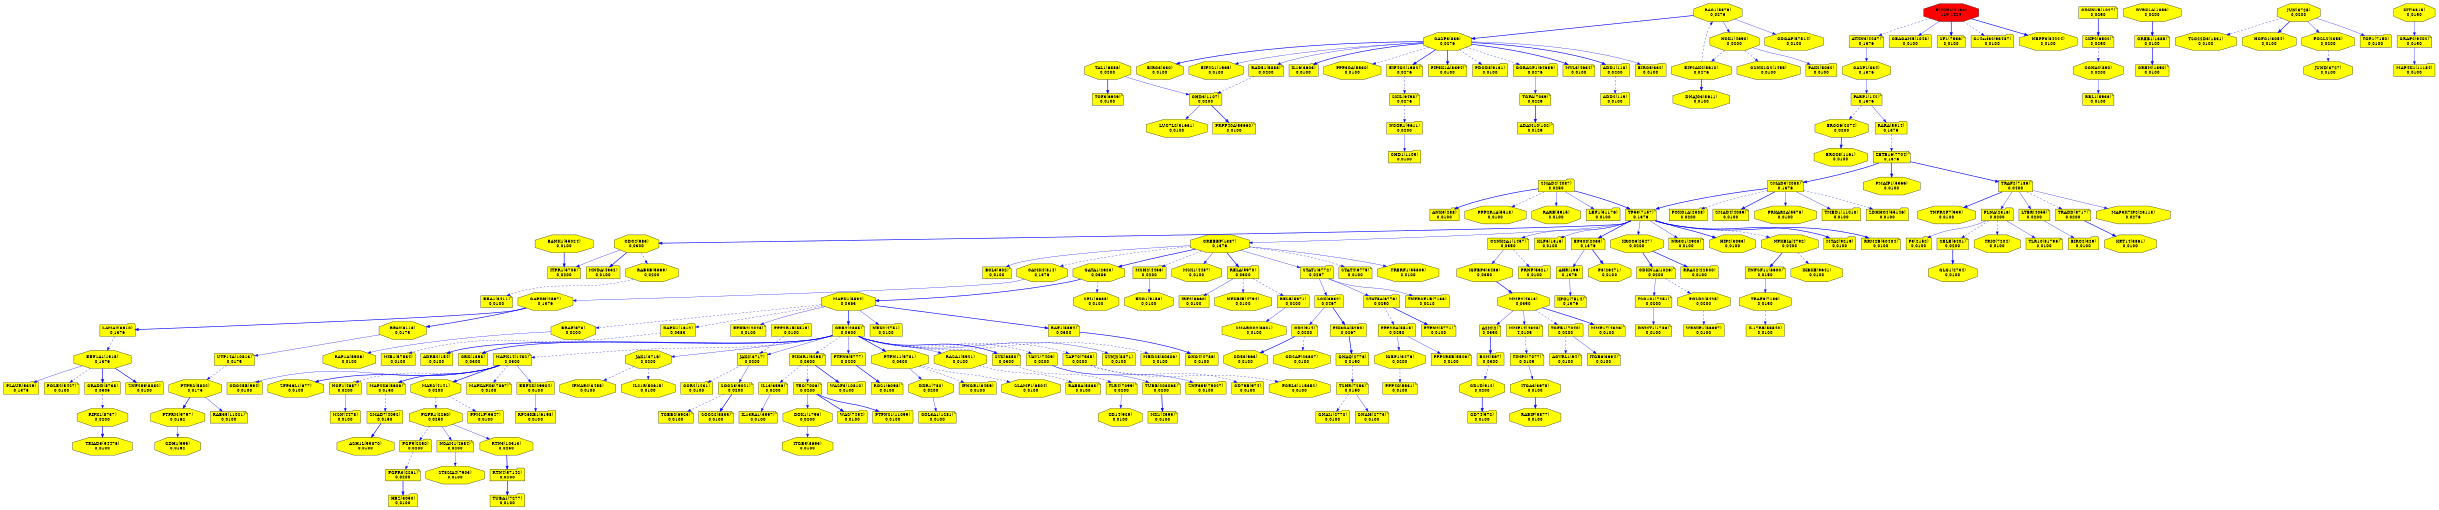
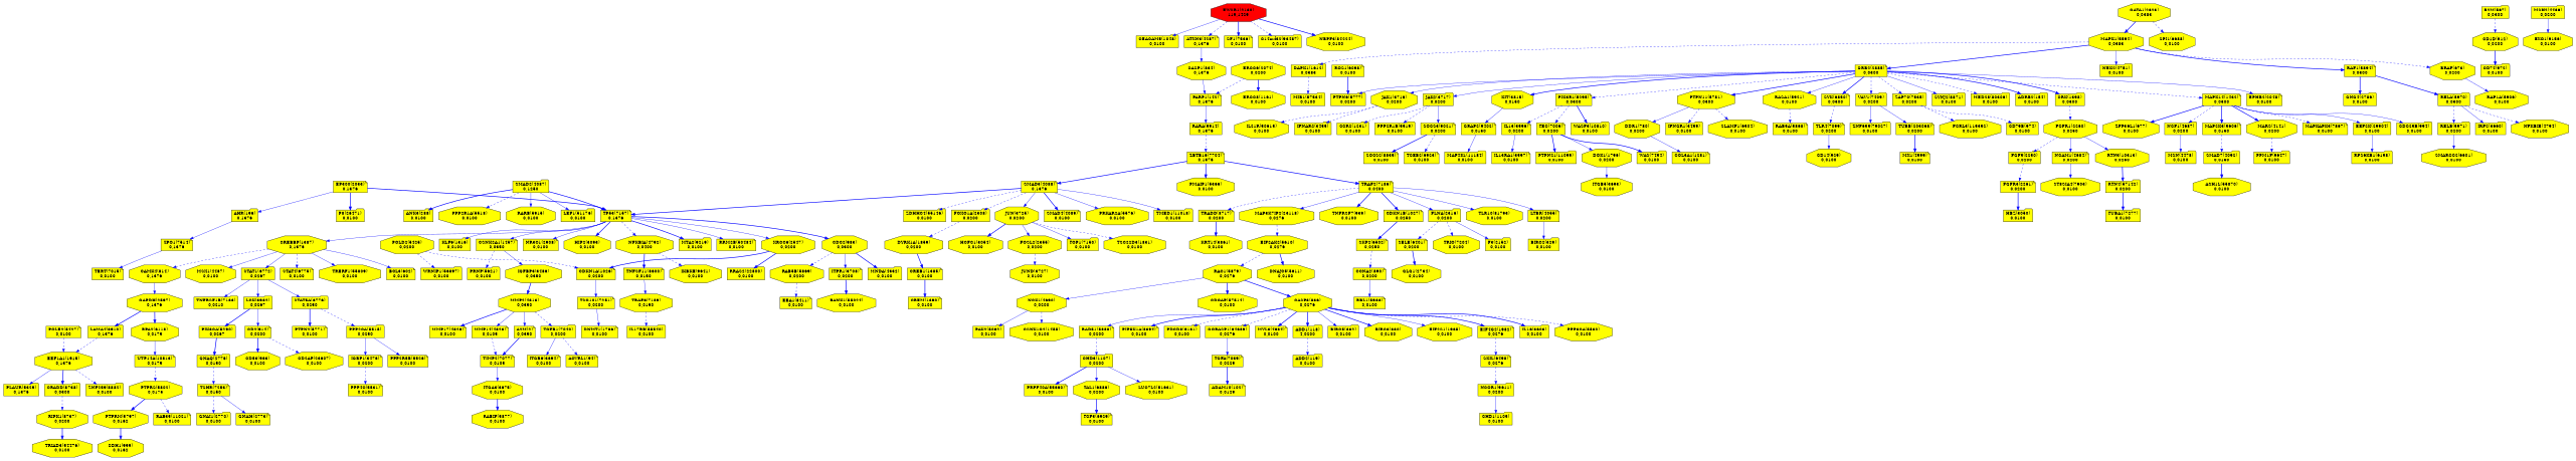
  digraph {
    node [fillcolor=yellow shape=octagon style=filled]
    edge [color=blue style=solid]
-   n1 [label="ADD1(118)\n0,0200" shape=folder]
+   n1 [label="ADD1(118)\n4,0200" shape=folder]
    n2 [label="ADD2(119)\n0,0100" shape=folder]
    n3 [label="PARP1(142)\n0,1376" shape=note]
    n4 [label="ERCC6(2074)\n0,0200"]
    n5 [label="RARA(5914)\n0,1376" shape=folder]
    n6 [label="ERCC8(1161)\n0,0100"]
    n7 [label="ZBTB16(7704)\n0,1376" shape=note]
    n8 [label="ADRB2(154)\n0,0100" shape=folder]
    n9 [label="AHR(196)\n0,1376" shape=folder]
    n10 [label="XPO1(7514)\n0,1376" shape=note]
+   n11 [label="TERT(7015)\n0,0100" shape=note]
    n12 [label="A2M(2)\n0,0350" shape=note]
    n13 [label="B2M(567)\n0,0300" shape=folder]
    n14 [label="CD1D(912)\n0,0200"]
    n15 [label="ACVRL1(94)\n0,0100" shape=note]
    n16 [label="BIRC5(332)\n0,0100" shape=folder]
    n17 [label="ADAM10(102)\n0,0129" shape=note]
    n18 [label="CD74(972)\n0,0100" shape=folder]
    n19 [label="BRAF(673)\n0,0200"]
    n20 [label="RAP1A(5906)\n0,0100"]
    n21 [label="DDR1(780)\n0,0200"]
    n22 [label="COL3A1(1281)\n0,0100" shape=note]
    n23 [label="CASP1(834)\n0,1376"]
    n24 [label="CASP3(836)\n0,0276"]
    n25 [label="BIRC3(330)\n0,0100"]
    n26 [label="EIF2S1(1965)\n0,0100"]
    n27 [label="EIF4G2(1982)\n0,0276" shape=note]
    n28 [label="IL16(3603)\n0,0100" shape=folder]
    n29 [label="PPP3CA(5530)\n0,0100"]
    n30 [label="RAD51(5888)\n0,0200" shape=note]
    n31 [label="PIP5K1A(8394)\n0,0100" shape=note]
    n32 [label="PDCD8(9131)\n0,0100" shape=folder]
    n33 [label="GORASP1(64689)\n0,0276" shape=folder]
    n34 [label="MYL3(4634)\n0,0100" shape=note]
    n35 [label="SKIL(6498)\n0,0276" shape=note]
    n36 [label="CHD3(1107)\n0,0200" shape=folder]
    n37 [label="TGFA(7039)\n0,0229" shape=note]
    n38 [label="BIRC2(329)\n0,0100" shape=folder]
    n39 [label="CD2(914)\n0,0200" shape=note]
    n40 [label="CD53(963)\n0,0100"]
    n41 [label="CD2AP(23607)\n0,0100"]
    n42 [label="TNFRSF7(939)\n0,0100"]
-   n43 [label="CCNA2(890)\n0,0200"]
+   n43 [label="CCNA2(890)\n0,0200" shape=note]
    n44 [label="RBL1(5933)\n0,0100" shape=note]
    n45 [label="CDC2(983)\n0,0300"]
    n46 [label="ITPR1(3708)\n0,0200" shape=note]
    n47 [label="MNDA(4332)\n0,0100" shape=folder]
    n48 [label="RAB5B(5869)\n0,0200"]
    n49 [label="BANK1(55024)\n0,0100"]
    n50 [label="EEA1(8411)\n0,0100" shape=note]
    n51 [label="CDH1(999)\n0,0162"]
    n52 [label="CDKN1A(1026)\n0,0200" shape=note]
    n53 [label="TSG101(7251)\n0,0200" shape=note]
    n54 [label="POLD2(5425)\n0,0200"]
    n55 [label="DNMT1(1786)\n0,0100" shape=note]
    n56 [label="WRNIP1(56897)\n0,0100" shape=folder]
    n57 [label="TAL1(6886)\n0,0200"]
    n58 [label="LUC7L2(51631)\n0,0100"]
    n59 [label="PRPF40A(55660)\n0,0100" shape=note]
    n60 [label="TCF3(6929)\n0,0100" shape=note]
    n61 [label="CDC25B(994)\n0,0100" shape=folder]
    n62 [label="CDKN1B(1027)\n0,0250" shape=note]
    n63 [label="SKP2(6502)\n0,0250" shape=note]
    n64 [label="CCR2(1231)\n0,0100" shape=folder]
    n65 [label="BCL3(602)\n0,0100" shape=note]
    n66 [label="CREB1(1385)\n0,0100" shape=note]
    n67 [label="CREM(1390)\n0,0100" shape=note]
    n68 [label="CREBBP(1387)\n0,1376"]
    n69 [label="CAMK4(814)\n0,1376"]
    n70 [label="GATA1(2623)\n0,0383"]
    n71 [label="MSH2(4436)\n0,0200" shape=folder]
    n72 [label="MSX1(4487)\n0,0100"]
    n73 [label="RELA(5970)\n0,0300" shape=folder]
    n74 [label="STAT1(6772)\n0,0267" shape=folder]
    n75 [label="STAT4(6775)\n0,0100" shape=note]
    n76 [label="TRERF1(55809)\n0,0100"]
    n77 [label="GAPDH(2597)\n0,1376"]
    n78 [label="MAPK1(5594)\n0,0383"]
    n79 [label="SPI1(6688)\n0,0100"]
    n80 [label="EXO1(9156)\n0,0100"]
    n81 [label="IRF2(3660)\n0,0100" shape=folder]
    n82 [label="NFKBIE(4794)\n0,0100"]
    n83 [label="RELB(5971)\n0,0200" shape=folder]
-   n84 [label="LCK(3932)\n0,0467" shape=folder]
+   n84 [label="LCK(3932)\n0,0267" shape=folder]
    n85 [label="STAT5A(6776)\n0,0250" shape=folder]
    n86 [label="TNFRSF1B(7133)\n0,0210" shape=folder]
    n87 [label="LAMA4(3910)\n0,1376" shape=folder]
    n88 [label="RPA2(6118)\n0,0175"]
    n89 [label="CRK(1398)\n0,0300" shape=folder]
    n90 [label="FGFR1(2260)\n0,0250"]
    n91 [label="FGF5(2250)\n0,0200" shape=folder]
    n92 [label="NCAM1(4684)\n0,0200" shape=note]
    n93 [label="RTN3(10313)\n0,0250"]
    n94 [label="ZFP36L1(677)\n0,0100"]
    n95 [label="CSNK2A1(1457)\n0,0350" shape=note]
    n96 [label="IGFBP3(3486)\n0,0350"]
    n97 [label="PRNP(5621)\n0,0100" shape=folder]
    n98 [label="MMP2(4313)\n0,0350"]
    n99 [label="MAPK14(1432)\n0,0300" shape=note]
    n100 [label="NCF1(4687)\n0,0200" shape=folder]
    n101 [label="MAP2K3(5606)\n0,0150" shape=note]
    n102 [label="MARS(4141)\n0,0200"]
    n103 [label="MAPKAPK3(7867)\n0,0100" shape=note]
    n104 [label="EEF2K(29904)\n0,0100" shape=folder]
    n105 [label="MSN(4478)\n0,0100" shape=folder]
    n106 [label="SMAD7(4092)\n0,0150" shape=folder]
    n107 [label="PPM1F(9647)\n0,0100" shape=folder]
    n108 [label="RPS6KB1(6198)\n0,0100" shape=folder]
    n109 [label="CD14(929)\n0,0100"]
    n110 [label="DAPK1(1612)\n0,0383" shape=folder]
    n111 [label="MIB1(57534)\n0,0100" shape=folder]
    n112 [label="TSC22D3(1831)\n0,0100"]
    n113 [label="EEF1A1(1915)\n0,1376"]
    n114 [label="PLAUR(5329)\n0,1376" shape=folder]
    n115 [label="POLE2(5427)\n0,0100" shape=note]
-   n116 [label="CRADD(8738)\n0,0305" shape=folder]
+   n116 [label="CRADD(8738)\n0,0300" shape=folder]
    n117 [label="ZNF259(8882)\n0,0100" shape=folder]
    n118 [label="RIPK1(8737)\n0,0200"]
    n119 [label="KLF6(1316)\n0,0100" shape=folder]
    n120 [label="NCOR1(9611)\n0,0200" shape=folder]
    n121 [label="EP300(2033)\n0,1376" shape=note]
-   n122 [label="P8(26471)\n0,0100"]
+   n122 [label="P8(26471)\n0,0100" shape=folder]
    n123 [label="EPHB2(2048)\n0,0100" shape=note]
    n124 [label="CEACAM5(1048)\n0,0100" shape=folder]
    n125 [fillcolor=red label="EWSR1(2130)\n119,1429"]
    n126 [label="ATXN3(4287)\n0,1376" shape=note]
    n127 [label="SF1(7536)\n0,0100" shape=note]
    n128 [label="C14orf32(93487)\n0,0100" shape=folder]
    n129 [label="NBPF3(84224)\n0,0100"]
    n130 [label="F3(2152)\n0,0100" shape=folder]
    n131 [label="DOK1(1796)\n0,0200"]
    n132 [label="ITGB5(3693)\n0,0100"]
    n133 [label="FGFR3(2261)\n0,0200" shape=note]
    n134 [label="ST8SIA4(7903)\n0,0100"]
    n135 [label="RTN4(57142)\n0,0200" shape=folder]
    n136 [label="HBZ(3050)\n0,0100" shape=folder]
    n137 [label="DYRK1A(1859)\n0,0200"]
    n138 [label="FLNA(2316)\n0,0200" shape=folder]
    n139 [label="SELE(6401)\n0,0200" shape=note]
    n140 [label="TRIO(7204)\n0,0100"]
-   n141 [label="TLR10(81793)\n0,0100" shape=note]
+   n141 [label="TLR10(81793)\n0,0100"]
    n142 [label="GLG1(2734)\n0,0100"]
    n143 [label="CD79B(974)\n0,0100" shape=folder]
    n144 [label="FOXO1A(2308)\n0,0200" shape=folder]
    n145 [label="UTP14A(10813)\n0,0175" shape=note]
    n146 [label="XRCC6(2547)\n0,0200"]
    n147 [label="RRAS2(22800)\n0,0100" shape=folder]
    n148 [label="GNAI1(2770)\n0,0100" shape=folder]
    n149 [label="GNAI3(2773)\n0,0100" shape=note]
    n150 [label="GNAQ(2776)\n0,0150" shape=folder]
    n151 [label="TSHR(7253)\n0,0150" shape=note]
    n152 [label="GRB2(2885)\n0,0300" shape=note]
    n153 [label="JAK1(3716)\n0,0200"]
    n154 [label="JAK2(3717)\n0,0200" shape=folder]
    n155 [label="KIT(3815)\n0,0150"]
    n156 [label="PIK3R1(5295)\n0,0300" shape=note]
    n157 [label="PTPN6(5777)\n0,0200" shape=folder]
    n158 [label="PTPN11(5781)\n0,0300"]
    n159 [label="RASA1(5921)\n0,0100"]
    n160 [label="SYK(6850)\n0,0300" shape=note]
    n161 [label="VAV1(7409)\n0,0200" shape=folder]
    n162 [label="ZAP70(7535)\n0,0200" shape=folder]
    n163 [label="SYNJ2(8871)\n0,0100" shape=folder]
    n164 [label="MED28(80306)\n0,0100" shape=folder]
-   n165 [label="IFNAR2(3455)\n0,0100"]
+   n165 [label="IFNAR2(3455)\n0,0100" shape=folder]
    n166 [label="IL21R(50615)\n0,0100"]
    n167 [label="PPP2R1B(5519)\n0,0100" shape=folder]
    n168 [label="SOCS3(9021)\n0,0200" shape=note]
    n169 [label="GRAP2(9402)\n0,0150" shape=note]
    n170 [label="IL13(3596)\n0,0200" shape=note]
    n171 [label="TEC(7006)\n0,0200" shape=note]
    n172 [label="WASF3(10810)\n0,0100" shape=folder]
    n173 [label="ROS1(6098)\n0,0100" shape=note]
    n174 [label="IFNGR1(3459)\n0,0100" shape=folder]
    n175 [label="SLAMF1(6504)\n0,0100"]
    n176 [label="RAB5A(5868)\n0,0100" shape=note]
    n177 [label="TLR4(7099)\n0,0200" shape=note]
    n178 [label="TUBB(203068)\n0,0200" shape=note]
    n179 [label="ZNF655(79027)\n0,0100" shape=folder]
    n180 [label="FCRL3(115352)\n0,0100"]
    n181 [label="NR3C1(2908)\n0,0100" shape=note]
    n182 [label="HCFC1(3054)\n0,0100"]
    n183 [label="CHD1(1105)\n0,0100" shape=folder]
    n184 [label="IL13RA1(3597)\n0,0100" shape=note]
    n185 [label="ITGA3(3675)\n0,0100"]
    n186 [label="RABIF(5877)\n0,0100"]
    n187 [label="TCEB2(6923)\n0,0100" shape=note]
    n188 [label="SOCS2(8835)\n0,0100" shape=note]
    n189 [label="JUN(3725)\n0,0200"]
    n190 [label="FOSL2(2355)\n0,0200"]
    n191 [label="TOP1(7150)\n0,0100" shape=folder]
    n192 [label="JUND(3727)\n0,0100"]
    n193 [label="ANK3(288)\n0,0100" shape=folder]
    n194 [label="MAP4K1(11184)\n0,0100" shape=folder]
-   n195 [label="MMP14(4323)\n4,0105" shape=note]
+   n195 [label="MMP14(4323)\n0,0105" shape=note]
    n196 [label="TGFB1(7040)\n0,0200" shape=folder]
    n197 [label="MMP17(4326)\n0,0100" shape=note]
    n198 [label="PIK3CA(5290)\n0,0267" shape=folder]
    n199 [label="NEK2(4751)\n0,0100" shape=folder]
    n200 [label="RAF1(5894)\n0,0300" shape=note]
    n201 [label="LTBR(4055)\n0,0200" shape=note]
-   n202 [label="SMAD2(4087)\n0,0250" shape=folder]
+   n202 [label="SMAD2(4087)\n0,1250" shape=folder]
    n203 [label="PPP2R1A(5518)\n0,0100"]
    n204 [label="RARB(5915)\n0,0100"]
    n205 [label="LEF1(51176)\n0,0100" shape=folder]
    n206 [label="TP53(7157)\n0,1376" shape=note]
    n207 [label="SMAD3(4088)\n0,1376" shape=note]
    n208 [label="SMAD4(4089)\n0,0100" shape=note]
    n209 [label="PRKAR2A(5576)\n0,0100"]
    n210 [label="TMED1(11018)\n0,0100" shape=folder]
    n211 [label="ZDHHC4(55146)\n0,0100" shape=folder]
    n212 [label="HIP2(3093)\n0,0100"]
    n213 [label="NFKBIA(4792)\n0,0400"]
    n214 [label="MTA2(9219)\n0,0100" shape=folder]
    n215 [label="RRM2B(50484)\n0,0100" shape=note]
    n216 [label="ASH1L(55870)\n0,0100"]
-   n217 [label="IGBP1(3476)\n0,0200"]
+   n217 [label="IGBP1(3476)\n0,0200" shape=note]
    n218 [label="PPP4C(5531)\n0,0100" shape=note]
    n219 [label="TIMP2(7077)\n0,0105" shape=note]
    n220 [label="ITGB6(3694)\n0,0100" shape=note]
    n221 [label="MX1(4599)\n0,0100" shape=note]
    n222 [label="CSNK1G2(1455)\n0,0100"]
    n223 [label="NCK1(4690)\n0,0200"]
    n224 [label="PAK2(5062)\n0,0100" shape=folder]
    n225 [label="TNFSF11(8600)\n0,0150" shape=note]
    n226 [label="IKBKE(9641)\n0,0100"]
    n227 [label="TRAF6(7189)\n0,0150"]
    n228 [label="WAS(7454)\n0,0100" shape=folder]
    n229 [label="PTPN21(11099)\n0,0100" shape=folder]
    n230 [label="KRT14(3861)\n0,0100"]
    n231 [label="PMAIP1(5366)\n0,0100"]
    n232 [label="PPP2CA(5515)\n0,0250" shape=folder]
    n233 [label="PPP2R5B(5526)\n0,0100" shape=note]
    n234 [label="GNG4(2786)\n0,0100" shape=folder]
    n235 [label="EIF2AK2(5610)\n0,0276"]
-   n236 [label="DNAJC3(5611)\n0,0100"]
+   n236 [label="DNAJC5(5611)\n0,0100"]
    n237 [label="RAC1(5879)\n0,0276"]
    n238 [label="CDGAP(57514)\n0,0100"]
    n239 [label="PTPRM(5797)\n0,0162"]
    n240 [label="TRAF2(7186)\n0,0400" shape=note]
    n241 [label="SMARCC2(6601)\n0,0100"]
    n242 [label="PTPRS(5802)\n0,0175"]
    n243 [label="PTPN2(5771)\n0,0100" shape=note]
    n244 [label="TRADD(8717)\n0,0200" shape=note]
    n245 [label="MAP3K7IP2(23118)\n0,0276"]
    n246 [label="IL17RB(55540)\n0,0100" shape=folder]
    n247 [label="TUBA1(7277)\n0,0100" shape=folder]
    n248 [label="RAB35(11021)\n0,0100" shape=note]
    n249 [label="TRIAD3(54476)\n0,0100"]
    n1 -> n2 [style=dashed]
-   n3 -> n4 [style=dashed]
+   n4 -> n3 [style=dashed]
    n3 -> n5
    n4 -> n6 [style=bold]
    n5 -> n7 [style=dashed]
    n7 -> n207 [style=bold]
    n7 -> n231 [style=bold]
    n7 -> n240 [style=bold]
    n9 -> n10
-   n12 -> n13 [style=bold]
+   n10 -> n11
+   n12 -> n219 [style=bold]
    n13 -> n14 [style=dashed]
    n14 -> n18 [style=bold]
    n19 -> n20
    n21 -> n22
    n23 -> n3
    n24 -> n1 [style=bold]
    n24 -> n16
    n24 -> n25 [style=bold]
    n24 -> n26
    n24 -> n27 [style=bold]
    n24 -> n28 [style=bold]
    n24 -> n29 [style=dashed]
    n24 -> n30
    n24 -> n31 [style=bold]
    n24 -> n32 [style=dashed]
    n24 -> n33 [style=dashed]
    n24 -> n34 [style=bold]
    n27 -> n35 [style=dashed]
    n30 -> n36 [style=dashed]
    n33 -> n37
    n35 -> n120 [style=dashed]
-   n57 -> n36
+   n36 -> n57
    n36 -> n58
    n36 -> n59 [style=bold]
    n37 -> n17 [style=bold]
    n39 -> n40 [style=bold]
    n39 -> n41 [style=dashed]
    n43 -> n44
    n45 -> n46
    n45 -> n47 [style=bold]
    n45 -> n48 [style=dashed]
-   n49 -> n46 [style=bold]
+   n46 -> n49 [style=bold]
    n48 -> n50 [style=dashed]
    n52 -> n53
-   n52 -> n54 [style=dashed]
+   n54 -> n52 [style=dashed]
    n53 -> n55
    n54 -> n56 [style=dashed]
    n57 -> n60 [style=bold]
    n62 -> n63 [style=bold]
    n63 -> n43 [style=dashed]
    n66 -> n67 [style=bold]
    n68 -> n65
    n68 -> n69 [style=dashed]
-   n68 -> n70 [style=bold]
-   n68 -> n71 [style=dashed]
    n68 -> n72
-   n68 -> n73 [style=bold]
+   n200 -> n73 [style=bold]
    n68 -> n74
    n68 -> n75 [style=dashed]
    n68 -> n76
    n69 -> n77
    n70 -> n78 [style=bold]
    n70 -> n79 [style=dashed]
    n71 -> n80
    n73 -> n81
    n73 -> n82 [style=dashed]
    n73 -> n83 [style=dashed]
    n74 -> n84
    n74 -> n85
    n74 -> n86
    n77 -> n87 [style=bold]
    n77 -> n88 [style=bold]
    n78 -> n19 [style=dashed]
    n78 -> n110 [style=dashed]
    n78 -> n152 [style=bold]
    n78 -> n199
    n78 -> n200 [style=bold]
    n83 -> n241
    n84 -> n39
    n84 -> n198 [style=bold]
    n85 -> n232 [style=dashed]
    n85 -> n243 [style=bold]
    n87 -> n113 [style=dashed]
    n88 -> n145
-   n102 -> n90 [style=dashed]
+   n89 -> n90 [style=dashed]
    n90 -> n91 [style=dashed]
    n90 -> n92
    n90 -> n93
    n91 -> n133 [style=dashed]
    n92 -> n134
    n93 -> n135 [style=bold]
    n95 -> n96
    n95 -> n97 [style=dashed]
    n96 -> n98 [style=bold]
    n98 -> n12
    n98 -> n195
    n98 -> n196 [style=dashed]
    n98 -> n197 [style=bold]
    n99 -> n61
    n99 -> n94 [style=bold]
    n99 -> n100 [style=dashed]
    n99 -> n101 [style=bold]
    n99 -> n102 [style=bold]
    n99 -> n103 [style=dashed]
    n99 -> n104
    n100 -> n105
    n101 -> n106 [style=dashed]
    n102 -> n107 [style=dashed]
    n104 -> n108
    n106 -> n216 [style=bold]
    n110 -> n111 [style=dashed]
    n113 -> n114
-   n113 -> n115 [style=dashed]
+   n115 -> n113 [style=dashed]
    n113 -> n116 [style=bold]
-   n113 -> n117 [style=bold]
+   n113 -> n117 [style=dashed]
    n116 -> n118 [style=dashed]
    n118 -> n249 [style=bold]
    n120 -> n183
    n121 -> n9
    n121 -> n122 [style=bold]
    n125 -> n124
    n125 -> n126 [style=dashed]
    n125 -> n127 [style=bold]
    n125 -> n128 [style=dashed]
    n125 -> n129 [style=bold]
    n126 -> n23
    n131 -> n132
    n133 -> n136 [style=bold]
    n135 -> n247 [style=bold]
    n137 -> n66 [style=bold]
    n138 -> n130
    n138 -> n139 [style=dashed]
    n138 -> n140 [style=dashed]
-   n138 -> n141
+   n240 -> n141
    n139 -> n142 [style=bold]
+   n144 -> n137 [style=dashed]
    n145 -> n242 [style=dashed]
    n146 -> n52 [style=bold]
    n146 -> n147 [style=bold]
    n150 -> n151 [style=dashed]
    n151 -> n148 [style=dashed]
    n151 -> n149
    n152 -> n8 [style=bold]
    n152 -> n89 [style=bold]
    n152 -> n99 [style=dashed]
-   n78 -> n123
+   n152 -> n123
    n152 -> n153
    n152 -> n154
+   n152 -> n155 [style=bold]
    n152 -> n156 [style=dashed]
    n152 -> n157
    n152 -> n158 [style=bold]
    n152 -> n159
    n152 -> n160 [style=bold]
    n152 -> n161 [style=dashed]
    n152 -> n162 [style=dashed]
    n152 -> n163
    n152 -> n164 [style=dashed]
    n153 -> n165 [style=dashed]
    n153 -> n166 [style=dashed]
    n154 -> n64 [style=dashed]
-   n167 -> n154 [style=dashed]
+   n154 -> n167 [style=dashed]
    n154 -> n168
    n155 -> n169
    n156 -> n170 [style=dashed]
    n156 -> n171 [style=dashed]
    n156 -> n172 [style=bold]
-   n157 -> n173 [style=bold]
+   n173 -> n157 [style=bold]
    n158 -> n21
    n158 -> n174 [style=dashed]
    n158 -> n175 [style=dashed]
    n159 -> n176 [style=dashed]
    n160 -> n177 [style=dashed]
    n161 -> n178
    n161 -> n179
    n162 -> n143 [style=dashed]
    n162 -> n180 [style=dashed]
    n168 -> n187 [style=dashed]
    n168 -> n188 [style=bold]
    n169 -> n194
    n170 -> n184
    n171 -> n131
    n171 -> n228 [style=bold]
    n171 -> n229 [style=bold]
    n177 -> n109
    n178 -> n221 [style=bold]
    n185 -> n186 [style=bold]
    n189 -> n112 [style=dashed]
    n189 -> n182 [style=bold]
    n189 -> n190
    n189 -> n191
    n190 -> n192 [style=dashed]
    n195 -> n219 [style=dashed]
    n196 -> n15 [style=dashed]
    n196 -> n220
    n198 -> n150 [style=bold]
    n200 -> n234 [style=bold]
    n201 -> n38
    n202 -> n193 [style=bold]
    n202 -> n203 [style=dashed]
    n202 -> n204
    n202 -> n205
    n202 -> n206 [style=bold]
    n206 -> n45 [style=bold]
    n206 -> n68
    n206 -> n95
    n206 -> n119
-   n206 -> n121 [style=bold]
+   n121 -> n206 [style=bold]
    n206 -> n146
    n206 -> n181
    n206 -> n212 [style=bold]
    n206 -> n213 [style=dashed]
    n206 -> n214 [style=bold]
-   n206 -> n215 [style=bold]
+   n206 -> n215
    n207 -> n144 [style=dashed]
+   n207 -> n189
    n207 -> n206 [style=bold]
    n207 -> n208 [style=bold]
    n207 -> n209
    n207 -> n210
    n207 -> n211 [style=dashed]
    n213 -> n225 [style=bold]
    n213 -> n226 [style=dashed]
    n217 -> n218 [style=dashed]
    n219 -> n185
    n223 -> n222 [style=dashed]
    n223 -> n224
    n225 -> n227
    n227 -> n246 [style=dashed]
    n232 -> n217
    n232 -> n233
    n235 -> n236 [style=bold]
    n235 -> n237 [style=dashed]
    n237 -> n24 [style=bold]
    n237 -> n223
-   n237 -> n238
-   n239 -> n51
+   n237 -> n238 [style=bold]
+   n239 -> n51 [style=bold]
    n240 -> n42 [style=bold]
+   n240 -> n62 [style=bold]
    n240 -> n138
    n240 -> n201
    n240 -> n244 [style=dashed]
    n240 -> n245
    n242 -> n239 [style=bold]
-   n242 -> n248
+   n242 -> n248 [style=dashed]
    n244 -> n230 [style=bold]
-   n223 -> n235 [style=dashed]
+   n245 -> n235 [style=dashed]
  }
